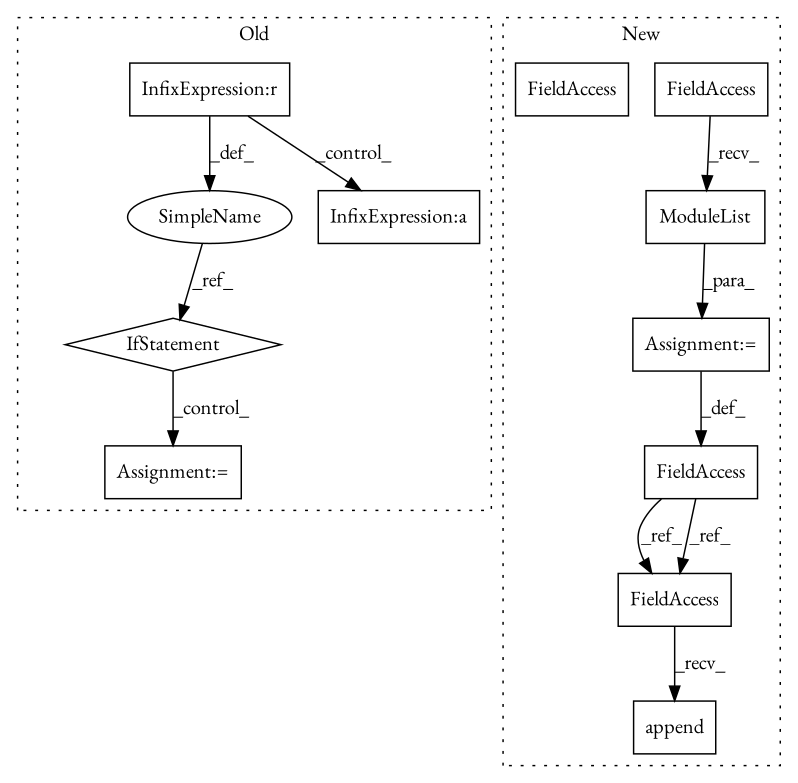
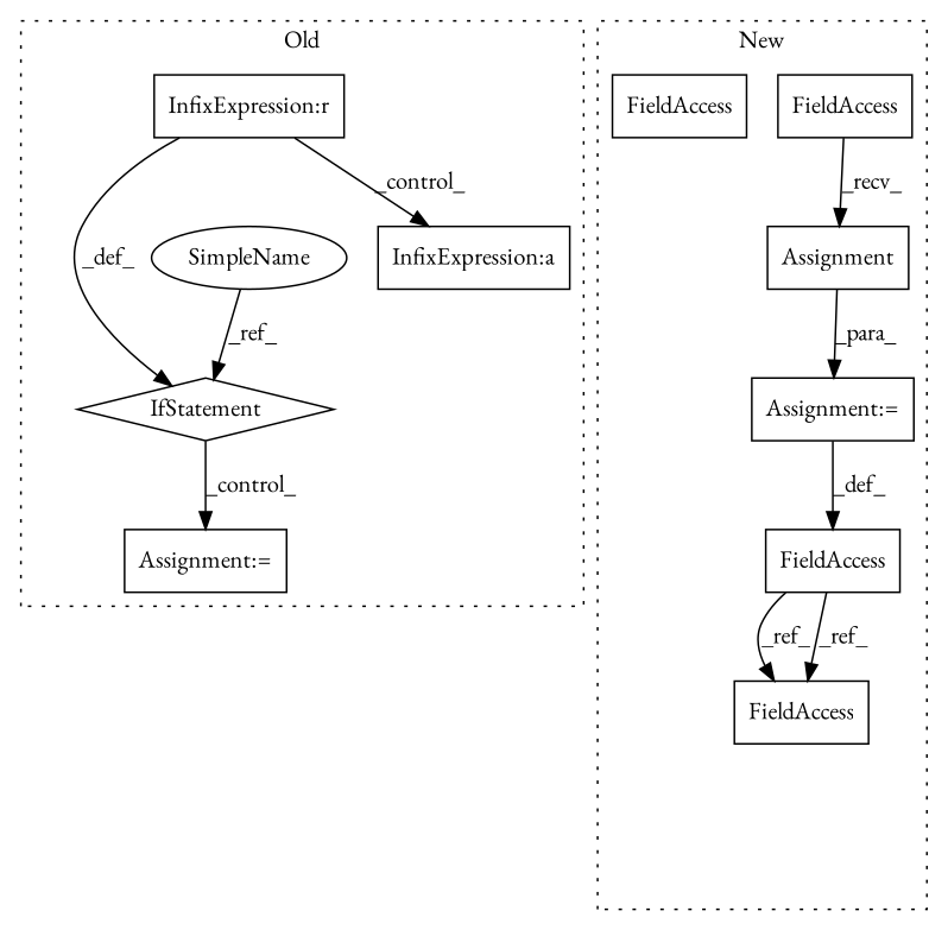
  digraph {
    fontname="EB Garamond"
    node [a=22 fontname="EB Garamond" l=14 s=6153 shape=box]
    edge [fontname="EB Garamond"]
    n1 [a=25 l="4,2" label=IfStatement s="6255,6281" shape=diamond]
    n2 [a=27 l=4 label="InfixExpression:r" s=6276]
    n3 [a=42 label=SimpleName shape=ellipse l="" s=""]
    n4 [a=7 l=1 label="Assignment:=" s=6351]
    n5 [a=27 l=3 label="InfixExpression:a" s=6313]
-   n6 [a=32 l=12 label=ModuleList s=5765]
+   n6 [a=32 l=12 label=Assignment s=5765]
    n7 [l=8 label=FieldAccess s=5756]
    n8 [a=7 l=1 label="Assignment:=" s=5755]
    n9 [label=FieldAccess s=5741]
    n10 [label=FieldAccess]
-   n11 [a=32 l="7,1" label=append s="6168,6251"]
    n12 [label=FieldAccess]
    subgraph cluster_1 {
      label=Old
      style=dotted
      n1
      n2
      n3
      n4
      n5
    }
    subgraph cluster_2 {
      label=New
      style=dotted
      n6
      n7
      n8
      n9
      n10
-     n11
      n12
    }
    n1 -> n4 [label=_control_]
-   n2 -> n3 [label=_def_]
+   n2 -> n1 [label=_def_]
    n2 -> n5 [label=_control_]
    n3 -> n1 [label=_ref_]
    n6 -> n8 [label=_para_]
    n7 -> n6 [label=_recv_]
    n8 -> n9 [label=_def_]
    n9 -> n12 [label=_ref_]
    n9 -> n12 [label=_ref_]
-   n12 -> n11 [label=_recv_]
  }
